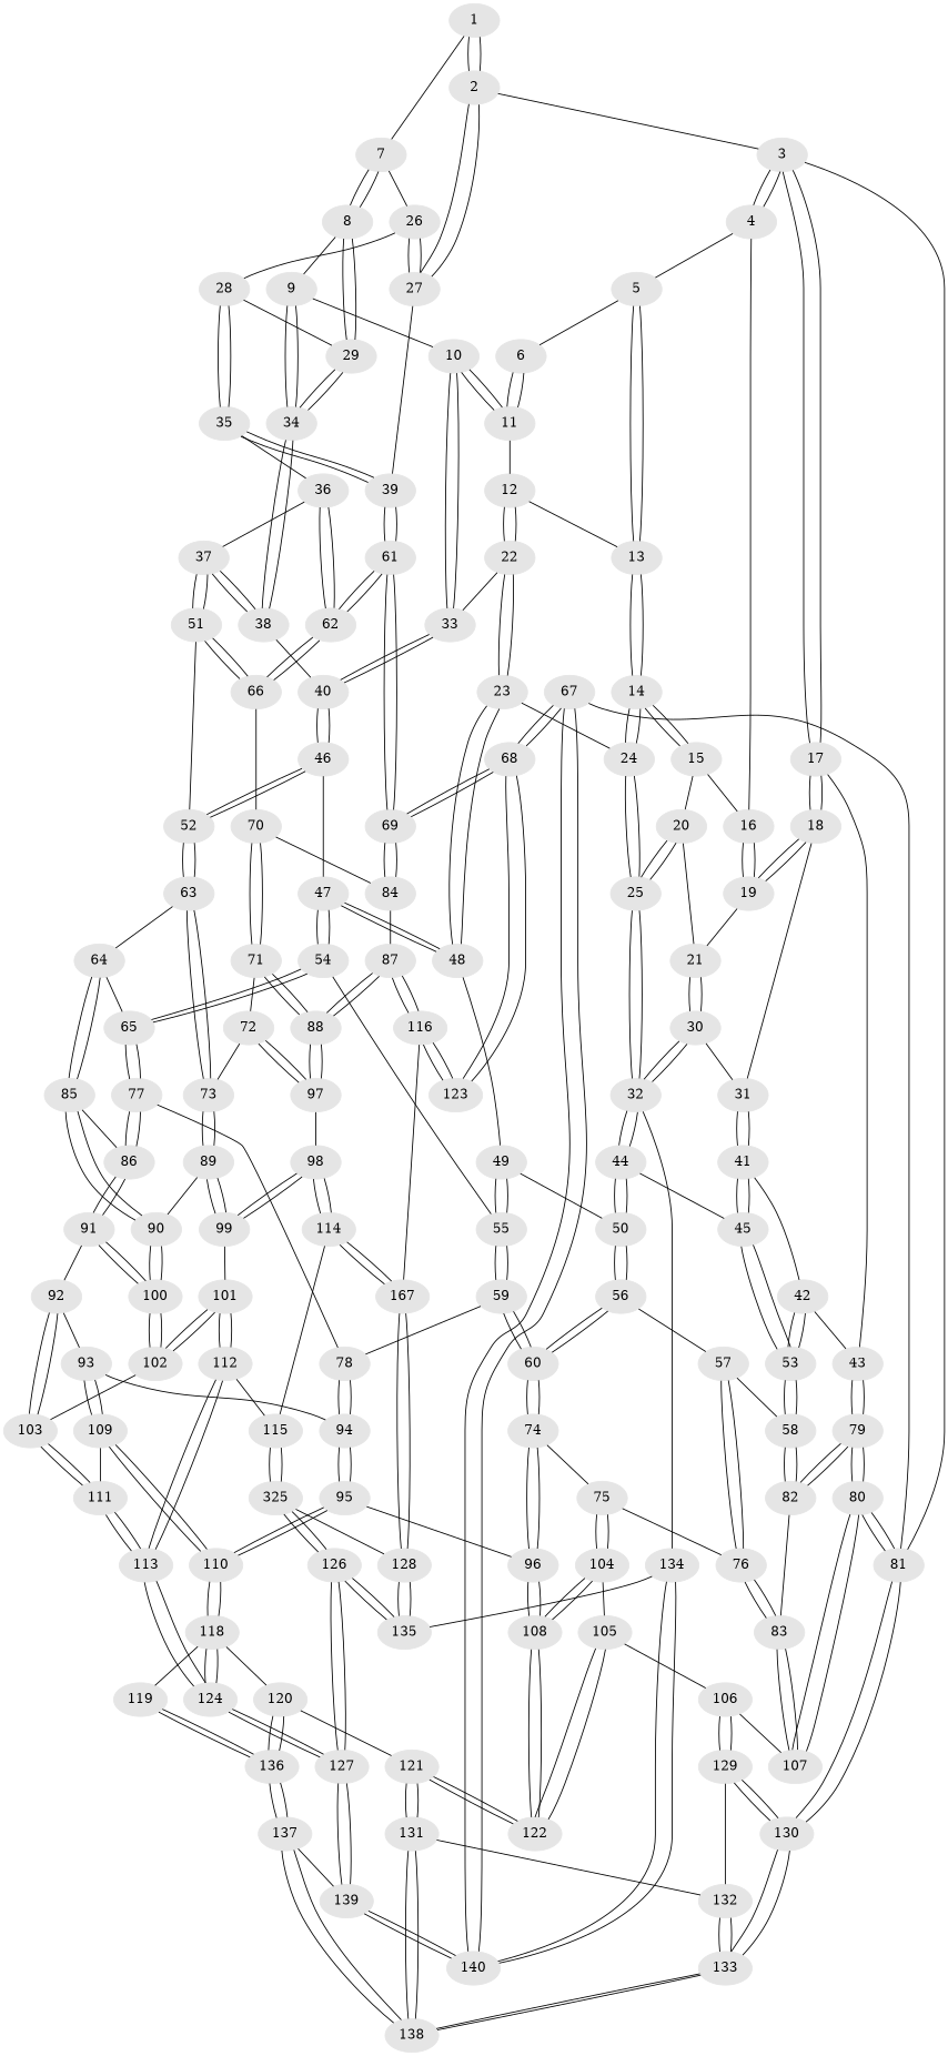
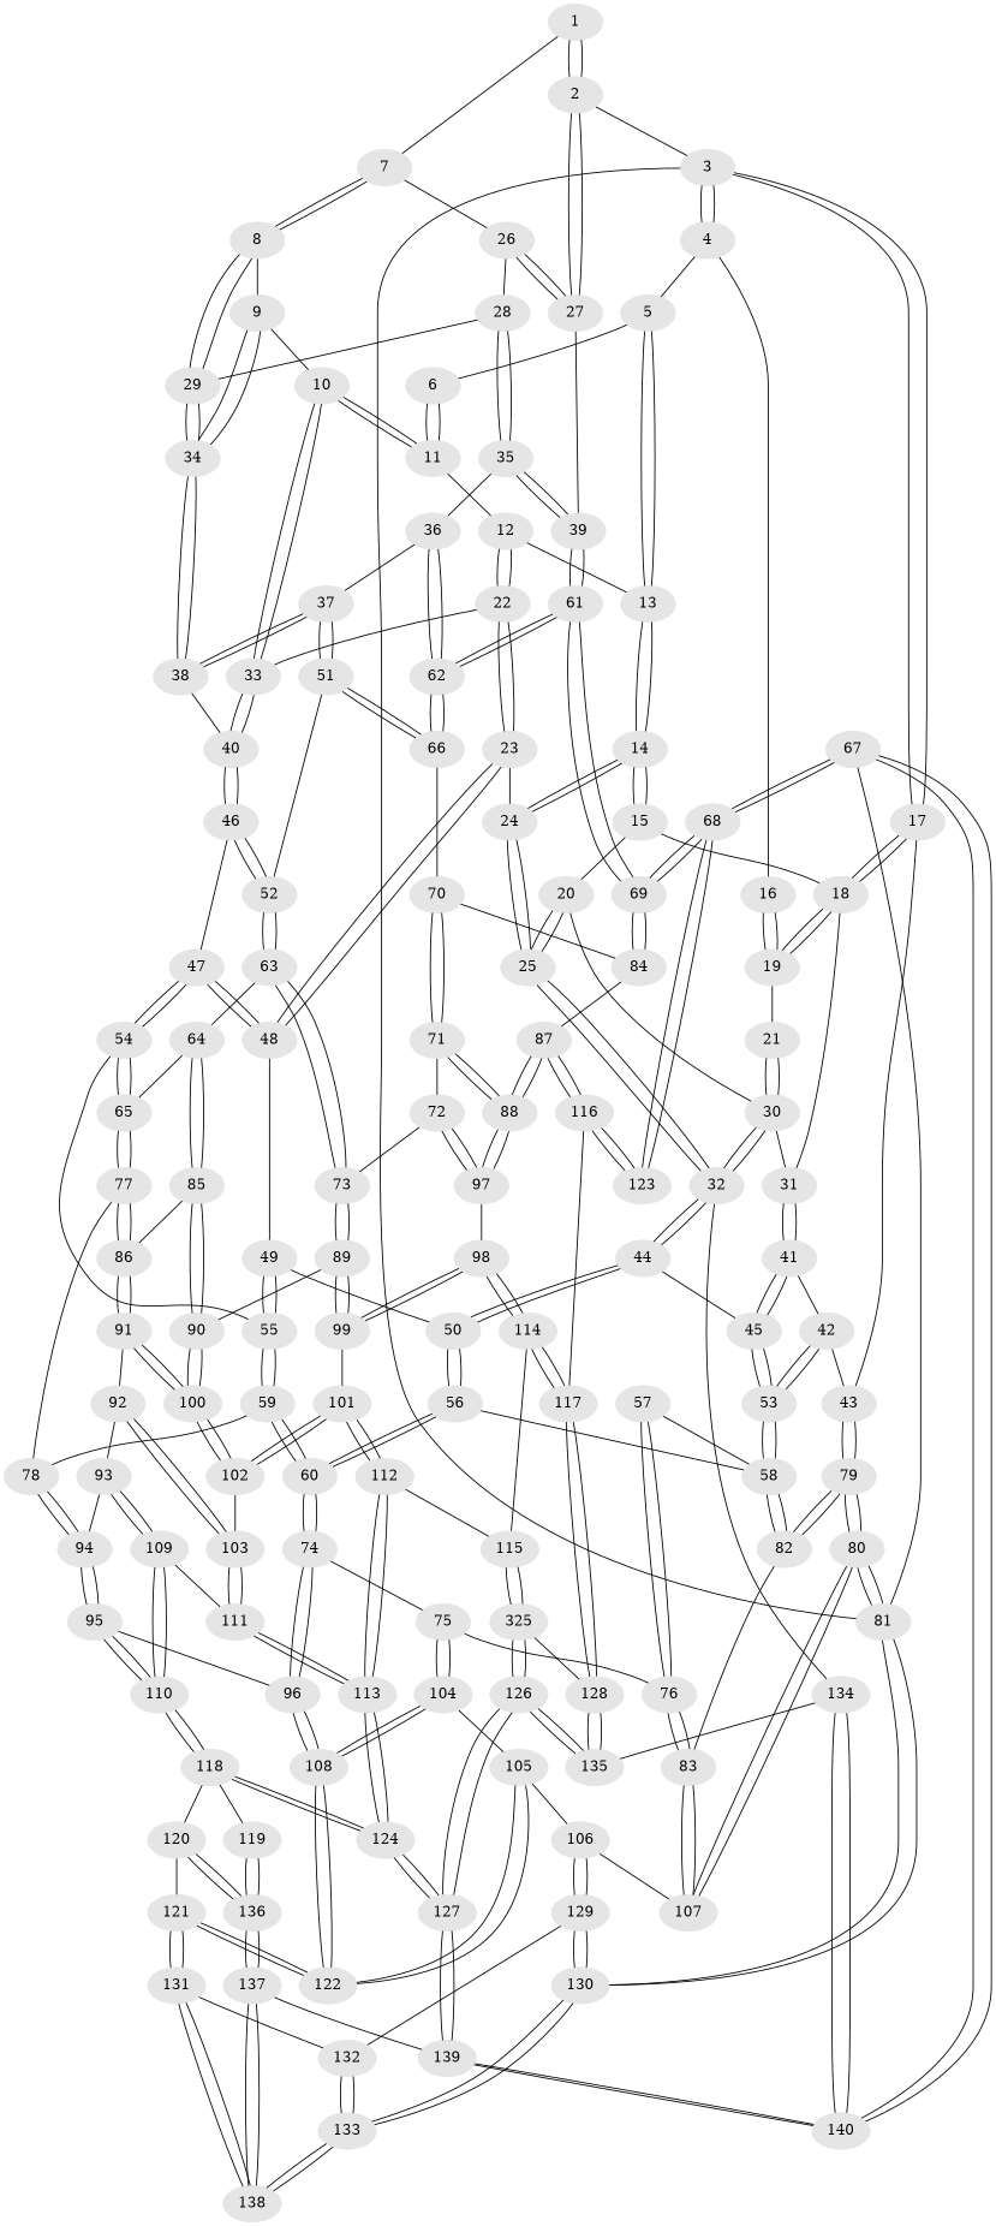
  graph {
    node [color=gray90 style=filled]
    1
    2
    7
    3
    27
    8
    26
    4
    17
    81
    39
    67
    68
    140
    5
    16
    18
    43
    130
    6
    13
    19
    11
    14
    12
    9
    29
    28
    10
    34
    33
    38
    40
    22
    23
    15
    24
    20
    25
    21
    31
    79
    41
    30
    32
    48
    49
    44
    134
    35
    61
    36
    42
    45
    50
    46
    37
    62
    51
    66
    52
    69
    47
    53
    58
    82
    80
    56
    54
    63
    55
    65
    59
    57
    60
    70
    64
    73
    77
    78
    76
    74
    83
    94
    75
    96
    84
    85
    89
    86
    90
    71
    123
    87
    72
    88
    97
    98
    99
    104
    108
    105
    107
    91
    95
    133
    116
    100
    92
-   117 [label=167]
+   117
    101
    102
    93
    103
    109
    111
    110
    118
    122
    114
    115
    112
    113
    106
    129
    132
    124
    119
    120
    n130 [label=325]
    127
    128
    126
    135
    136
    121
    137
    131
    138
    139
    1 -- 2
    1 -- 2
    1 -- 7
    2 -- 3
    2 -- 27
    2 -- 27
    7 -- 8
    7 -- 8
    7 -- 26
    3 -- 4
    3 -- 4
    3 -- 17
    3 -- 17
    3 -- 81
    27 -- 39
    8 -- 9
    8 -- 29
    8 -- 29
    26 -- 27
    26 -- 27
    26 -- 28
    4 -- 5
    4 -- 16
    17 -- 18
    17 -- 18
    17 -- 43
    81 -- 130
    81 -- 130
    39 -- 61
    39 -- 61
    67 -- 81
    67 -- 68
    67 -- 68
    67 -- 140
    67 -- 140
    68 -- 69
    68 -- 69
    68 -- 123
    68 -- 123
    5 -- 6
    5 -- 13
    5 -- 13
    16 -- 19
    16 -- 19
    18 -- 19
    18 -- 19
    18 -- 31
    43 -- 79
    43 -- 79
    130 -- 133
    130 -- 133
    6 -- 11
    6 -- 11
    13 -- 14
    13 -- 14
    19 -- 21
    11 -- 12
    14 -- 15
    14 -- 15
    14 -- 24
    14 -- 24
    12 -- 13
    12 -- 22
    12 -- 22
    9 -- 10
    9 -- 34
    9 -- 34
    29 -- 34
    29 -- 34
    28 -- 29
    28 -- 35
    28 -- 35
    10 -- 11
    10 -- 11
    10 -- 33
    10 -- 33
    34 -- 38
    34 -- 38
    33 -- 40
    33 -- 40
    38 -- 40
    40 -- 46
    40 -- 46
    22 -- 33
    22 -- 23
    22 -- 23
    23 -- 24
    23 -- 48
    23 -- 48
-   15 -- 16
+   15 -- 18
    15 -- 20
    24 -- 25
    24 -- 25
    20 -- 25
    20 -- 25
-   20 -- 21
+   20 -- 30
    25 -- 32
    25 -- 32
    21 -- 30
    21 -- 30
    31 -- 41
    31 -- 41
    79 -- 82
    79 -- 82
    79 -- 80
    79 -- 80
    41 -- 42
    41 -- 45
    41 -- 45
    30 -- 31
    30 -- 32
    30 -- 32
    32 -- 44
    32 -- 44
    32 -- 134
    48 -- 49
    49 -- 50
    49 -- 55
    49 -- 55
    44 -- 45
    44 -- 50
    44 -- 50
    134 -- 140
    134 -- 140
    134 -- 135
    35 -- 39
    35 -- 39
    35 -- 36
    61 -- 62
    61 -- 62
    61 -- 69
    61 -- 69
    36 -- 37
    36 -- 62
    36 -- 62
    42 -- 43
    42 -- 53
    42 -- 53
    45 -- 53
    45 -- 53
    50 -- 56
    50 -- 56
    46 -- 52
    46 -- 52
    46 -- 47
    37 -- 38
    37 -- 38
    37 -- 51
    37 -- 51
    62 -- 66
    62 -- 66
    51 -- 66
    51 -- 66
    51 -- 52
    66 -- 70
    52 -- 63
    52 -- 63
    69 -- 84
    69 -- 84
    47 -- 48
    47 -- 48
    47 -- 54
    47 -- 54
    53 -- 58
    53 -- 58
    58 -- 82
    58 -- 82
    82 -- 83
    80 -- 81
    80 -- 81
    80 -- 107
    80 -- 107
-   56 -- 57
+   56 -- 58
    56 -- 60
    56 -- 60
    54 -- 55
    54 -- 65
    54 -- 65
    63 -- 64
    63 -- 73
    63 -- 73
    55 -- 59
    55 -- 59
    65 -- 77
    65 -- 77
    59 -- 60
    59 -- 60
    59 -- 78
    57 -- 58
    57 -- 76
    57 -- 76
    60 -- 74
    60 -- 74
    70 -- 84
    70 -- 71
    70 -- 71
    64 -- 65
    64 -- 85
    64 -- 85
    73 -- 89
    73 -- 89
    77 -- 78
    77 -- 86
    77 -- 86
    78 -- 94
    78 -- 94
    76 -- 83
    76 -- 83
    74 -- 75
    74 -- 96
    74 -- 96
    83 -- 107
    83 -- 107
    94 -- 95
    94 -- 95
    75 -- 76
    75 -- 104
    75 -- 104
    96 -- 108
    96 -- 108
    84 -- 87
    85 -- 86
    85 -- 90
    85 -- 90
    89 -- 90
    89 -- 99
    89 -- 99
    86 -- 91
    86 -- 91
    90 -- 100
    90 -- 100
    71 -- 72
    71 -- 88
    71 -- 88
    87 -- 88
    87 -- 88
    87 -- 116
    87 -- 116
    72 -- 73
    72 -- 97
    72 -- 97
    88 -- 97
    88 -- 97
    97 -- 98
    98 -- 99
    98 -- 99
    98 -- 114
    98 -- 114
    99 -- 101
    104 -- 108
    104 -- 108
    104 -- 105
    108 -- 122
    108 -- 122
    105 -- 122
    105 -- 122
    105 -- 106
    91 -- 100
    91 -- 100
    91 -- 92
    95 -- 96
    95 -- 110
    95 -- 110
    133 -- 138
    133 -- 138
    116 -- 123
    116 -- 123
    116 -- 117
    100 -- 102
    100 -- 102
    92 -- 93
    92 -- 103
    92 -- 103
    117 -- 128
    117 -- 128
    101 -- 102
    101 -- 102
    101 -- 112
    101 -- 112
    102 -- 103
    93 -- 94
    93 -- 109
    93 -- 109
    103 -- 111
    103 -- 111
    109 -- 111
    109 -- 110
    109 -- 110
    111 -- 113
    111 -- 113
    110 -- 118
    110 -- 118
    118 -- 124
    118 -- 124
    118 -- 119
    118 -- 120
    114 -- 117
    114 -- 117
    114 -- 115
    115 -- n130
    115 -- n130
    112 -- 115
    112 -- 113
    112 -- 113
    113 -- 124
    113 -- 124
    106 -- 107
    106 -- 129
    106 -- 129
    129 -- 130
    129 -- 130
    129 -- 132
    132 -- 133
    132 -- 133
    124 -- 127
    124 -- 127
    119 -- 136
    119 -- 136
    120 -- 136
    120 -- 136
    120 -- 121
    n130 -- 128
    n130 -- 126
    n130 -- 126
    127 -- 139
    127 -- 139
    128 -- 135
    128 -- 135
    126 -- 127
    126 -- 127
    126 -- 135
    126 -- 135
    136 -- 137
    136 -- 137
    121 -- 122
    121 -- 122
    121 -- 131
    121 -- 131
    137 -- 138
    137 -- 138
    137 -- 139
    131 -- 132
    131 -- 138
    131 -- 138
    139 -- 140
    139 -- 140
  }
